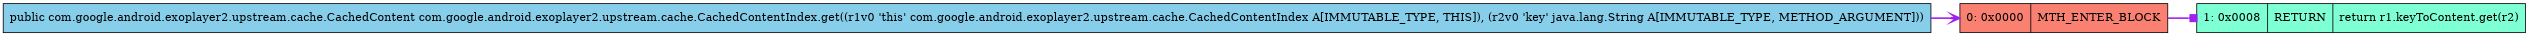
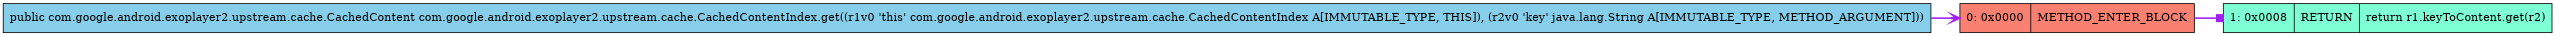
  digraph {
    rankdir=LR
    node [shape=record style=filled]
    edge [color=purple style=bold]
-   n1 [label="{0\:\ 0x0000|MTH_ENTER_BLOCK\l}" fillcolor=salmon]
+   n1 [label="{0\:\ 0x0000|METHOD_ENTER_BLOCK\l}" fillcolor=salmon]
    n2 [label="{1\:\ 0x0008|RETURN\l|return r1.keyToContent.get(r2)\l}" fillcolor=aquamarine]
    n3 [label="{public com.google.android.exoplayer2.upstream.cache.CachedContent com.google.android.exoplayer2.upstream.cache.CachedContentIndex.get((r1v0 'this' com.google.android.exoplayer2.upstream.cache.CachedContentIndex A[IMMUTABLE_TYPE, THIS]), (r2v0 'key' java.lang.String A[IMMUTABLE_TYPE, METHOD_ARGUMENT])) }" fillcolor=skyblue]
    n1 -> n2 [arrowhead=box]
    n3 -> n1 [arrowhead=vee]
  }
